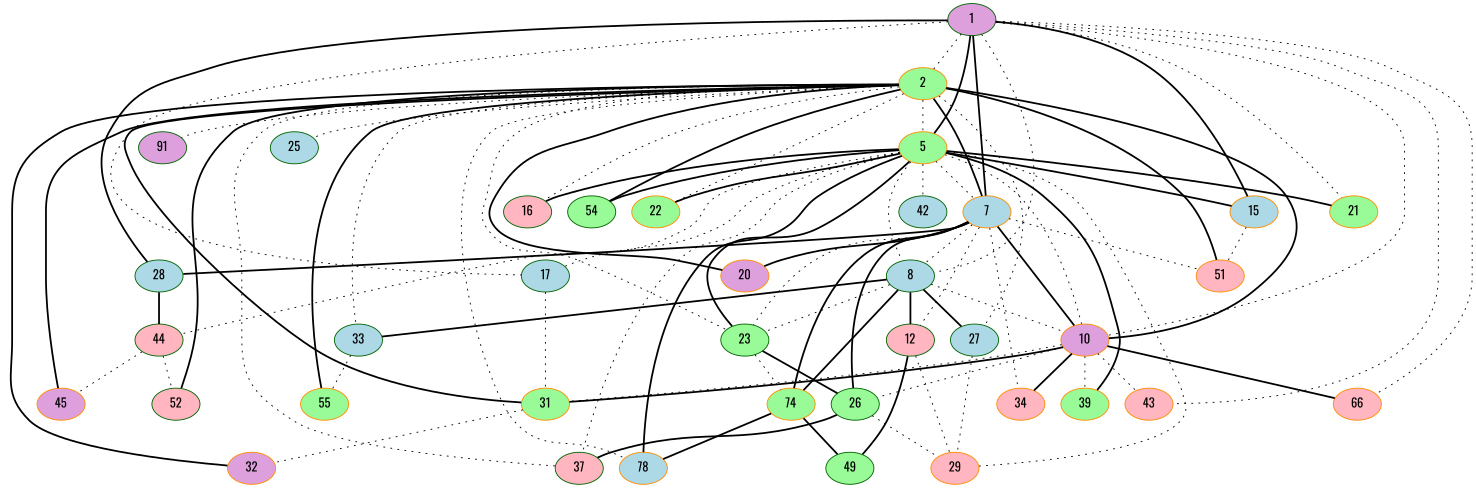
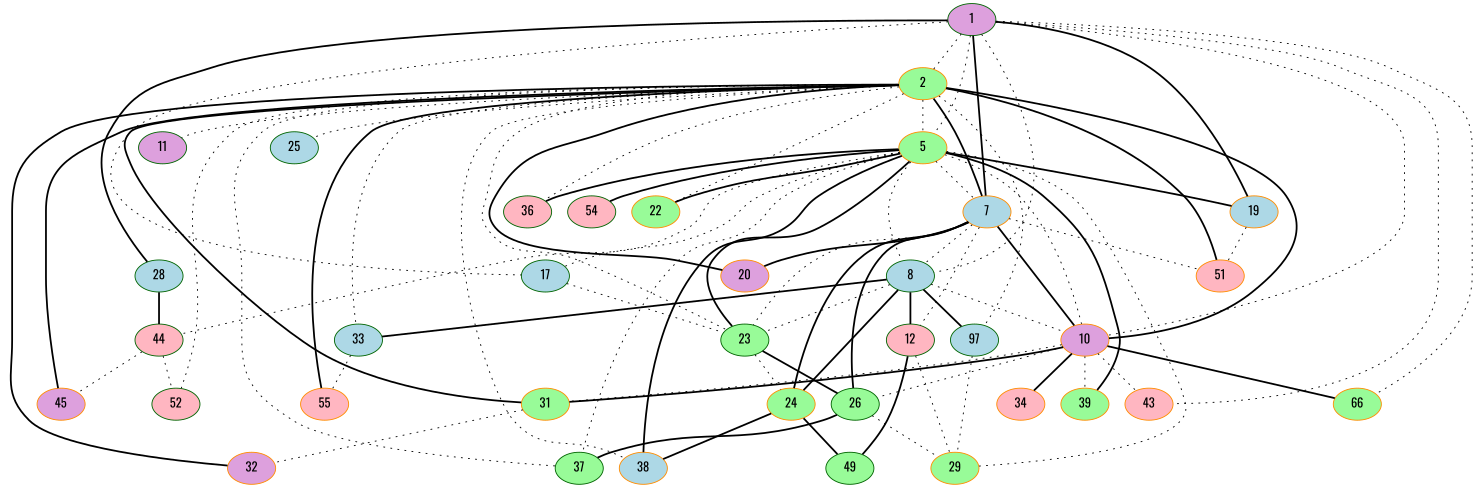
  graph {
    fontname=Oswald
    node [color=darkorange fillcolor=palegreen fontname=Oswald style=filled]
    edge [fontname=Oswald style=dotted]
    1 [color=darkgreen fillcolor=plum super="+13"]
    2 [super="+67+68+35+40+3"]
    5 [super="+70+77+59+60+9+53"]
    7 [fillcolor=lightblue super="+41+15+50"]
    8 [color=darkgreen fillcolor=lightblue super="+56+16"]
    10 [fillcolor=plum super="+14"]
    17 [color=darkgreen fillcolor=lightblue]
-   19 [fillcolor=lightblue label=15]
-   21
+   19 [fillcolor=lightblue]
    28 [color=darkgreen fillcolor=lightblue]
    43 [fillcolor=lightpink]
-   66 [fillcolor=lightpink]
-   11 [color=darkgreen fillcolor=plum label=91]
+   66
+   11 [color=darkgreen fillcolor=plum]
    20 [fillcolor=plum]
    22
    23 [color=darkgreen super="+30"]
    25 [color=darkgreen fillcolor=lightblue]
-   27 [color=darkgreen fillcolor=lightblue]
+   27 [color=darkgreen fillcolor=lightblue label=97]
    31 [super="+75+71"]
    32 [fillcolor=plum]
    33 [color=darkgreen fillcolor=lightblue]
-   36 [color=darkgreen fillcolor=lightpink label=16]
-   37 [color=darkgreen fillcolor=lightpink]
-   38 [fillcolor=lightblue label=78]
+   36 [color=darkgreen fillcolor=lightpink]
+   37 [color=darkgreen]
+   38 [fillcolor=lightblue]
    45 [fillcolor=plum super="+47"]
    51 [fillcolor=lightpink super="+72"]
    52 [color=darkgreen fillcolor=lightpink]
-   54 [color=darkgreen]
-   55
-   29 [fillcolor=lightpink super="+74"]
+   54 [color=darkgreen fillcolor=lightpink]
+   55 [fillcolor=lightpink]
+   29 [super="+74"]
    39
-   42 [color=darkgreen fillcolor=lightblue]
    44 [color=darkgreen fillcolor=lightpink]
    12 [color=darkgreen fillcolor=lightpink]
-   24 [label=74]
+   24
    26 [color=darkgreen super="+62+76"]
    34 [fillcolor=lightpink]
    49 [color=darkgreen]
    1 -- 2 [weight=6]
-   1 -- 5 [style=bold weight=3]
+   1 -- 5 [weight=3]
    1 -- 7 [style=bold]
    1 -- 8 [weight=2]
    1 -- 10
    1 -- 17
    1 -- 19 [style=bold]
-   1 -- 21
    1 -- 28 [style=bold]
    1 -- 43
    1 -- 66
    2 -- 5 [weight=10]
    2 -- 7 [style=bold weight=7]
    2 -- 10 [style=bold weight=7]
    2 -- 11 [weight=2]
    2 -- 20 [style=bold]
    2 -- 22
    2 -- 23
    2 -- 25 [weight=2]
    2 -- 27
    2 -- 31 [style=bold]
    2 -- 32 [style=bold]
    2 -- 33 [weight=2]
    2 -- 36
    2 -- 37
    2 -- 38
    2 -- 45 [style=bold weight=2]
    2 -- 51 [style=bold]
-   2 -- 52 [style=bold]
-   2 -- 54 [style=bold]
+   2 -- 52
    2 -- 55 [style=bold]
    5 -- 7 [weight=2]
    5 -- 8 [weight=3]
    5 -- 10 [weight=3]
    5 -- 17
    5 -- 19 [style=bold]
-   5 -- 21 [style=bold]
    5 -- 22 [style=bold]
    5 -- 23 [style=bold]
    5 -- 36 [style=bold]
    5 -- 37
    5 -- 38 [style=bold]
    5 -- 54 [style=bold weight=3]
    5 -- 29
    5 -- 39 [style=bold]
-   5 -- 42 [weight=2]
    5 -- 44
    7 -- 8
    7 -- 10 [style=bold]
-   7 -- 28 [style=bold]
    7 -- 20 [style=bold]
    7 -- 23 [weight=2]
    7 -- 51
    7 -- 12
    7 -- 24 [style=bold]
    7 -- 26 [style=bold]
-   7 -- 34
    8 -- 10 [weight=2]
    8 -- 23
    8 -- 27 [style=bold]
    8 -- 33 [style=bold]
    8 -- 12 [style=bold]
    8 -- 24 [style=bold]
    10 -- 43
    10 -- 66 [style=bold]
    10 -- 31 [weight=2]
    10 -- 31 [style=bold]
    10 -- 39
    10 -- 26
    10 -- 34 [style=bold]
-   17 -- 31
+   17 -- 23
    19 -- 51
    28 -- 44 [style=bold]
    23 -- 24
    23 -- 26 [style=bold]
    27 -- 29
    31 -- 32
    33 -- 55
    44 -- 45
    44 -- 52
    12 -- 29
    12 -- 49 [style=bold]
    24 -- 38 [style=bold]
    24 -- 49 [style=bold]
    26 -- 37 [style=bold]
    26 -- 29
  }
